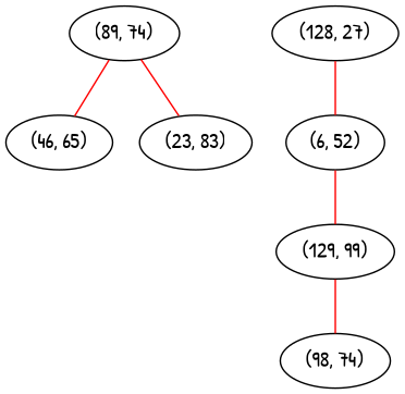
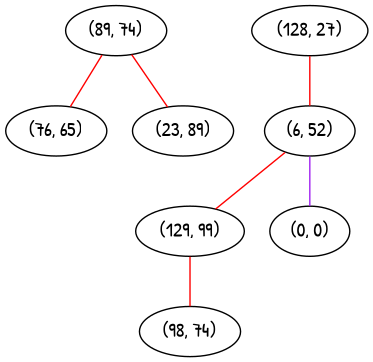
  graph {
    fontname="Patrick Hand"
    node [fontname="Patrick Hand"]
    edge [color=red fontname="Patrick Hand" weight=1]
    "(89, 74)"
-   "(76, 65)" [label="(46, 65)"]
-   "(23, 89)" [label="(23, 83)"]
+   "(76, 65)"
+   "(23, 89)"
    "(128, 27)"
    "(6, 52)"
    "(129, 99)"
+   "(0, 0)"
    "(98, 74)"
    "(89, 74)" -- "(76, 65)"
    "(89, 74)" -- "(23, 89)"
    "(128, 27)" -- "(6, 52)"
    "(6, 52)" -- "(129, 99)"
+   "(6, 52)" -- "(0, 0)" [color=purple weight=4]
    "(129, 99)" -- "(98, 74)"
  }
